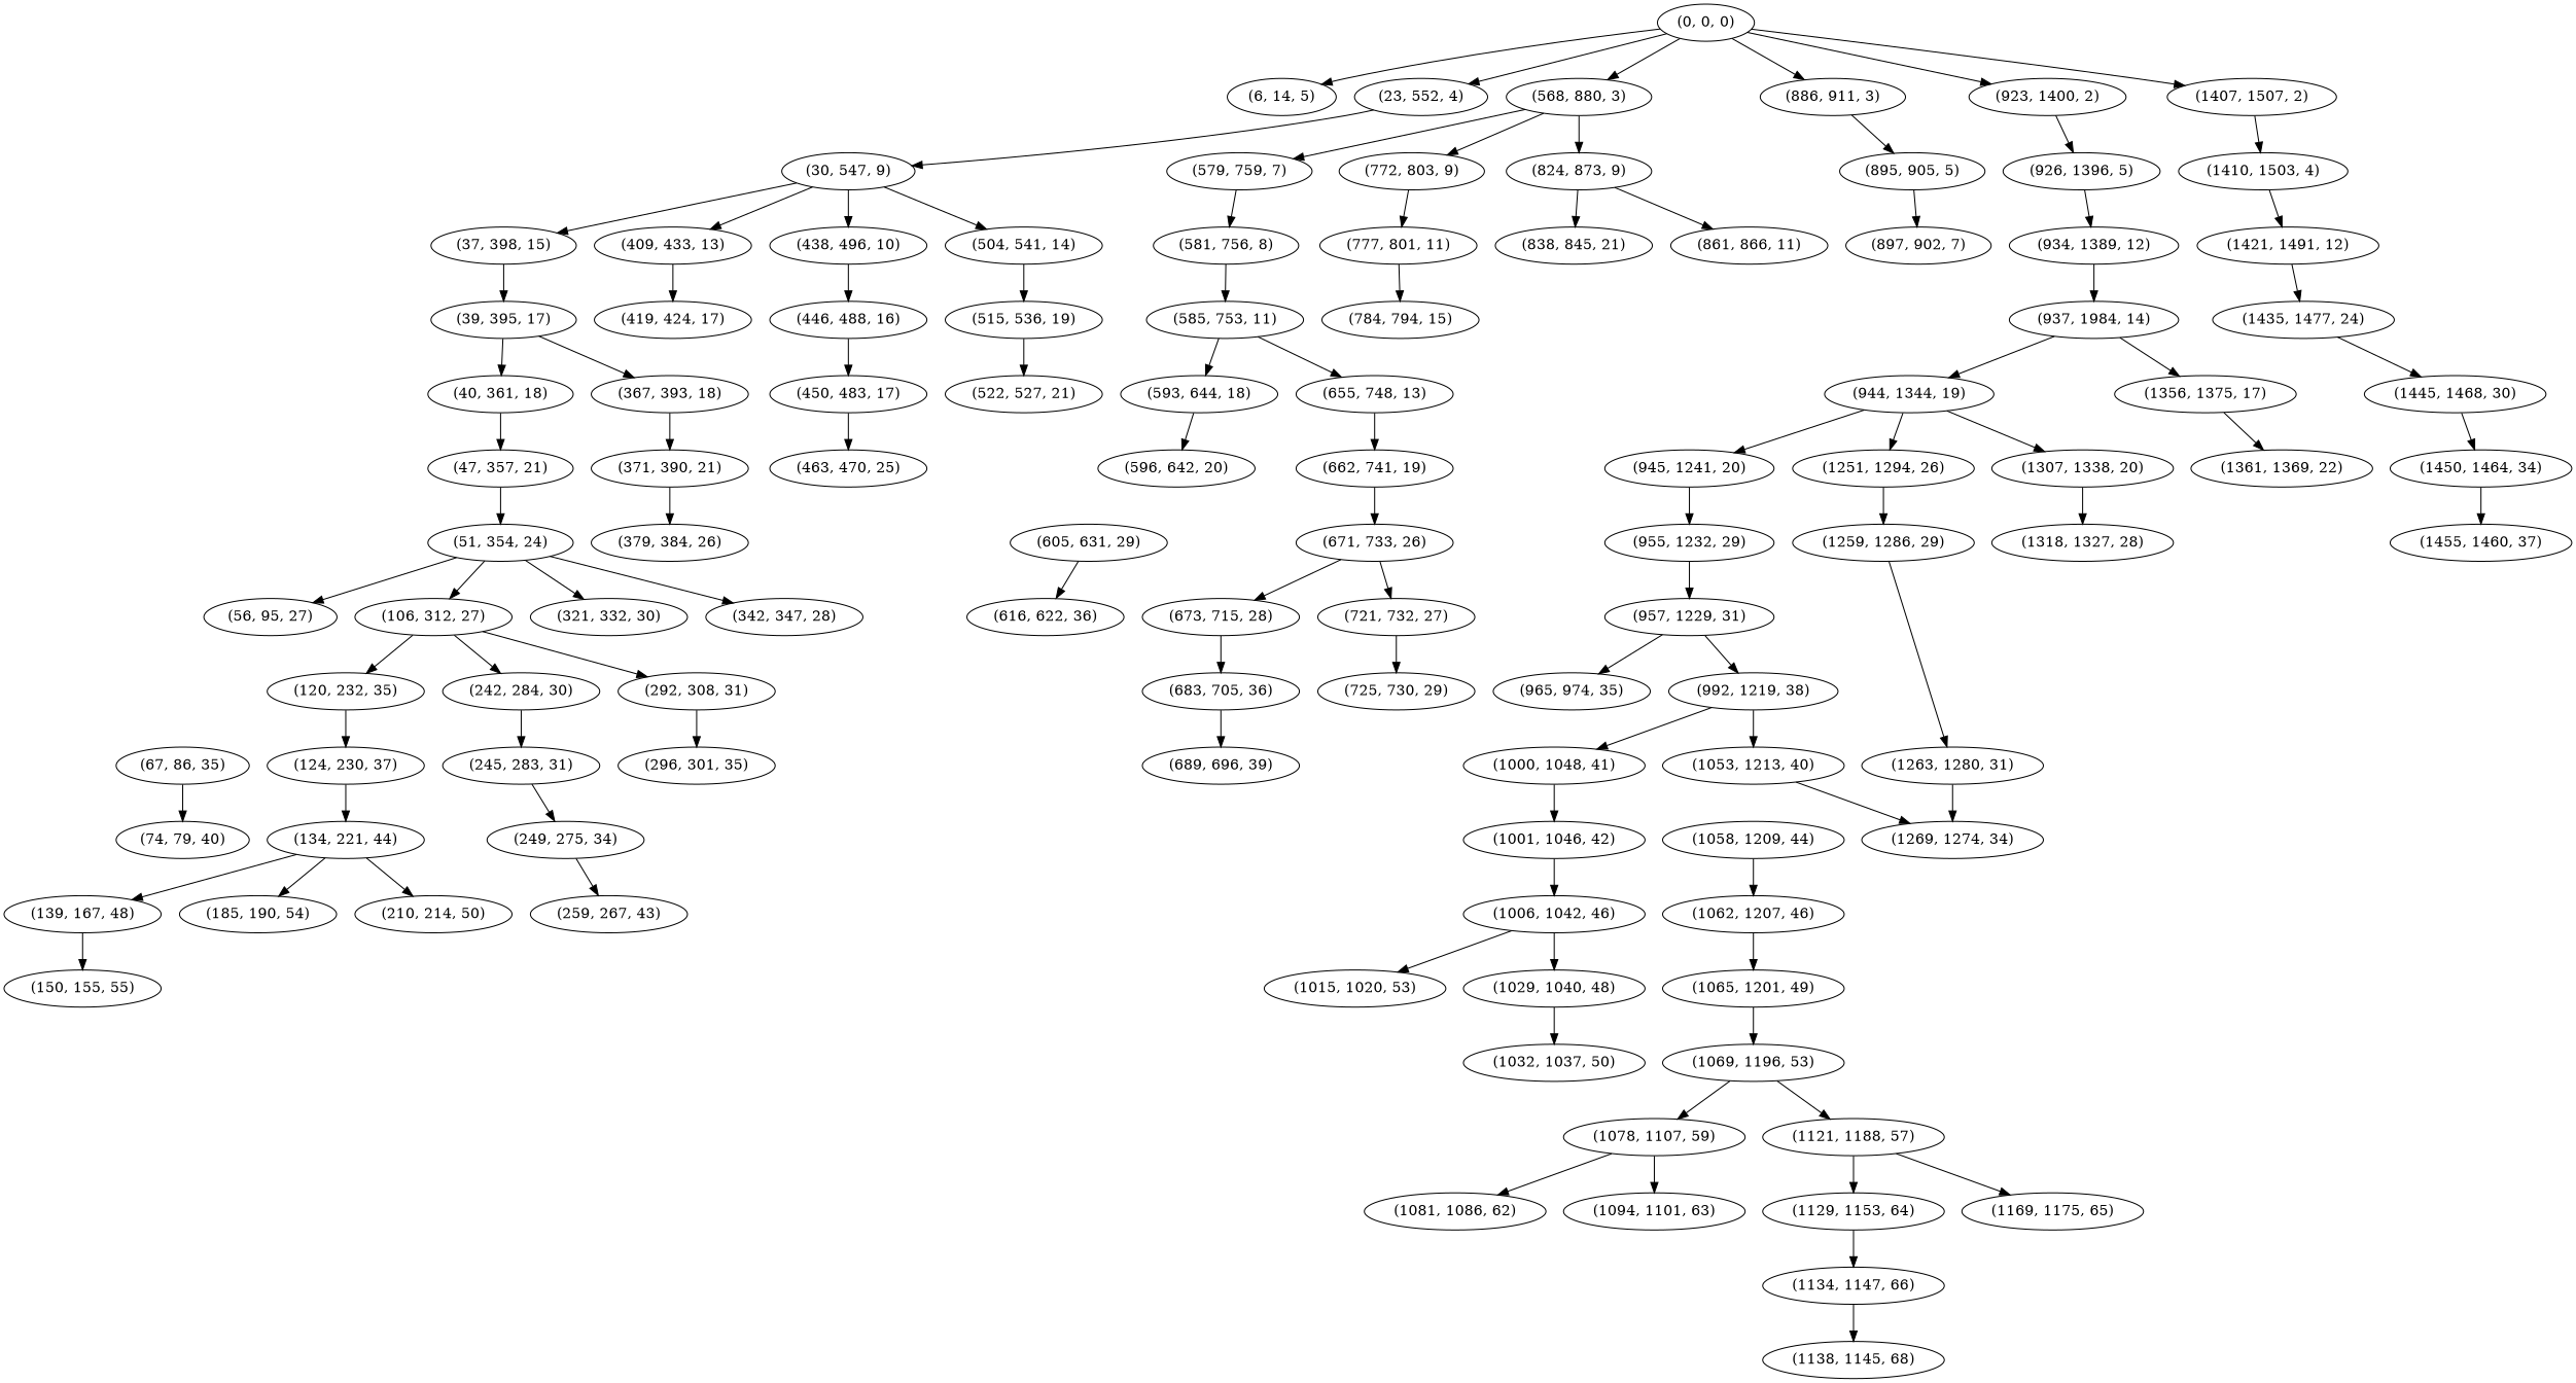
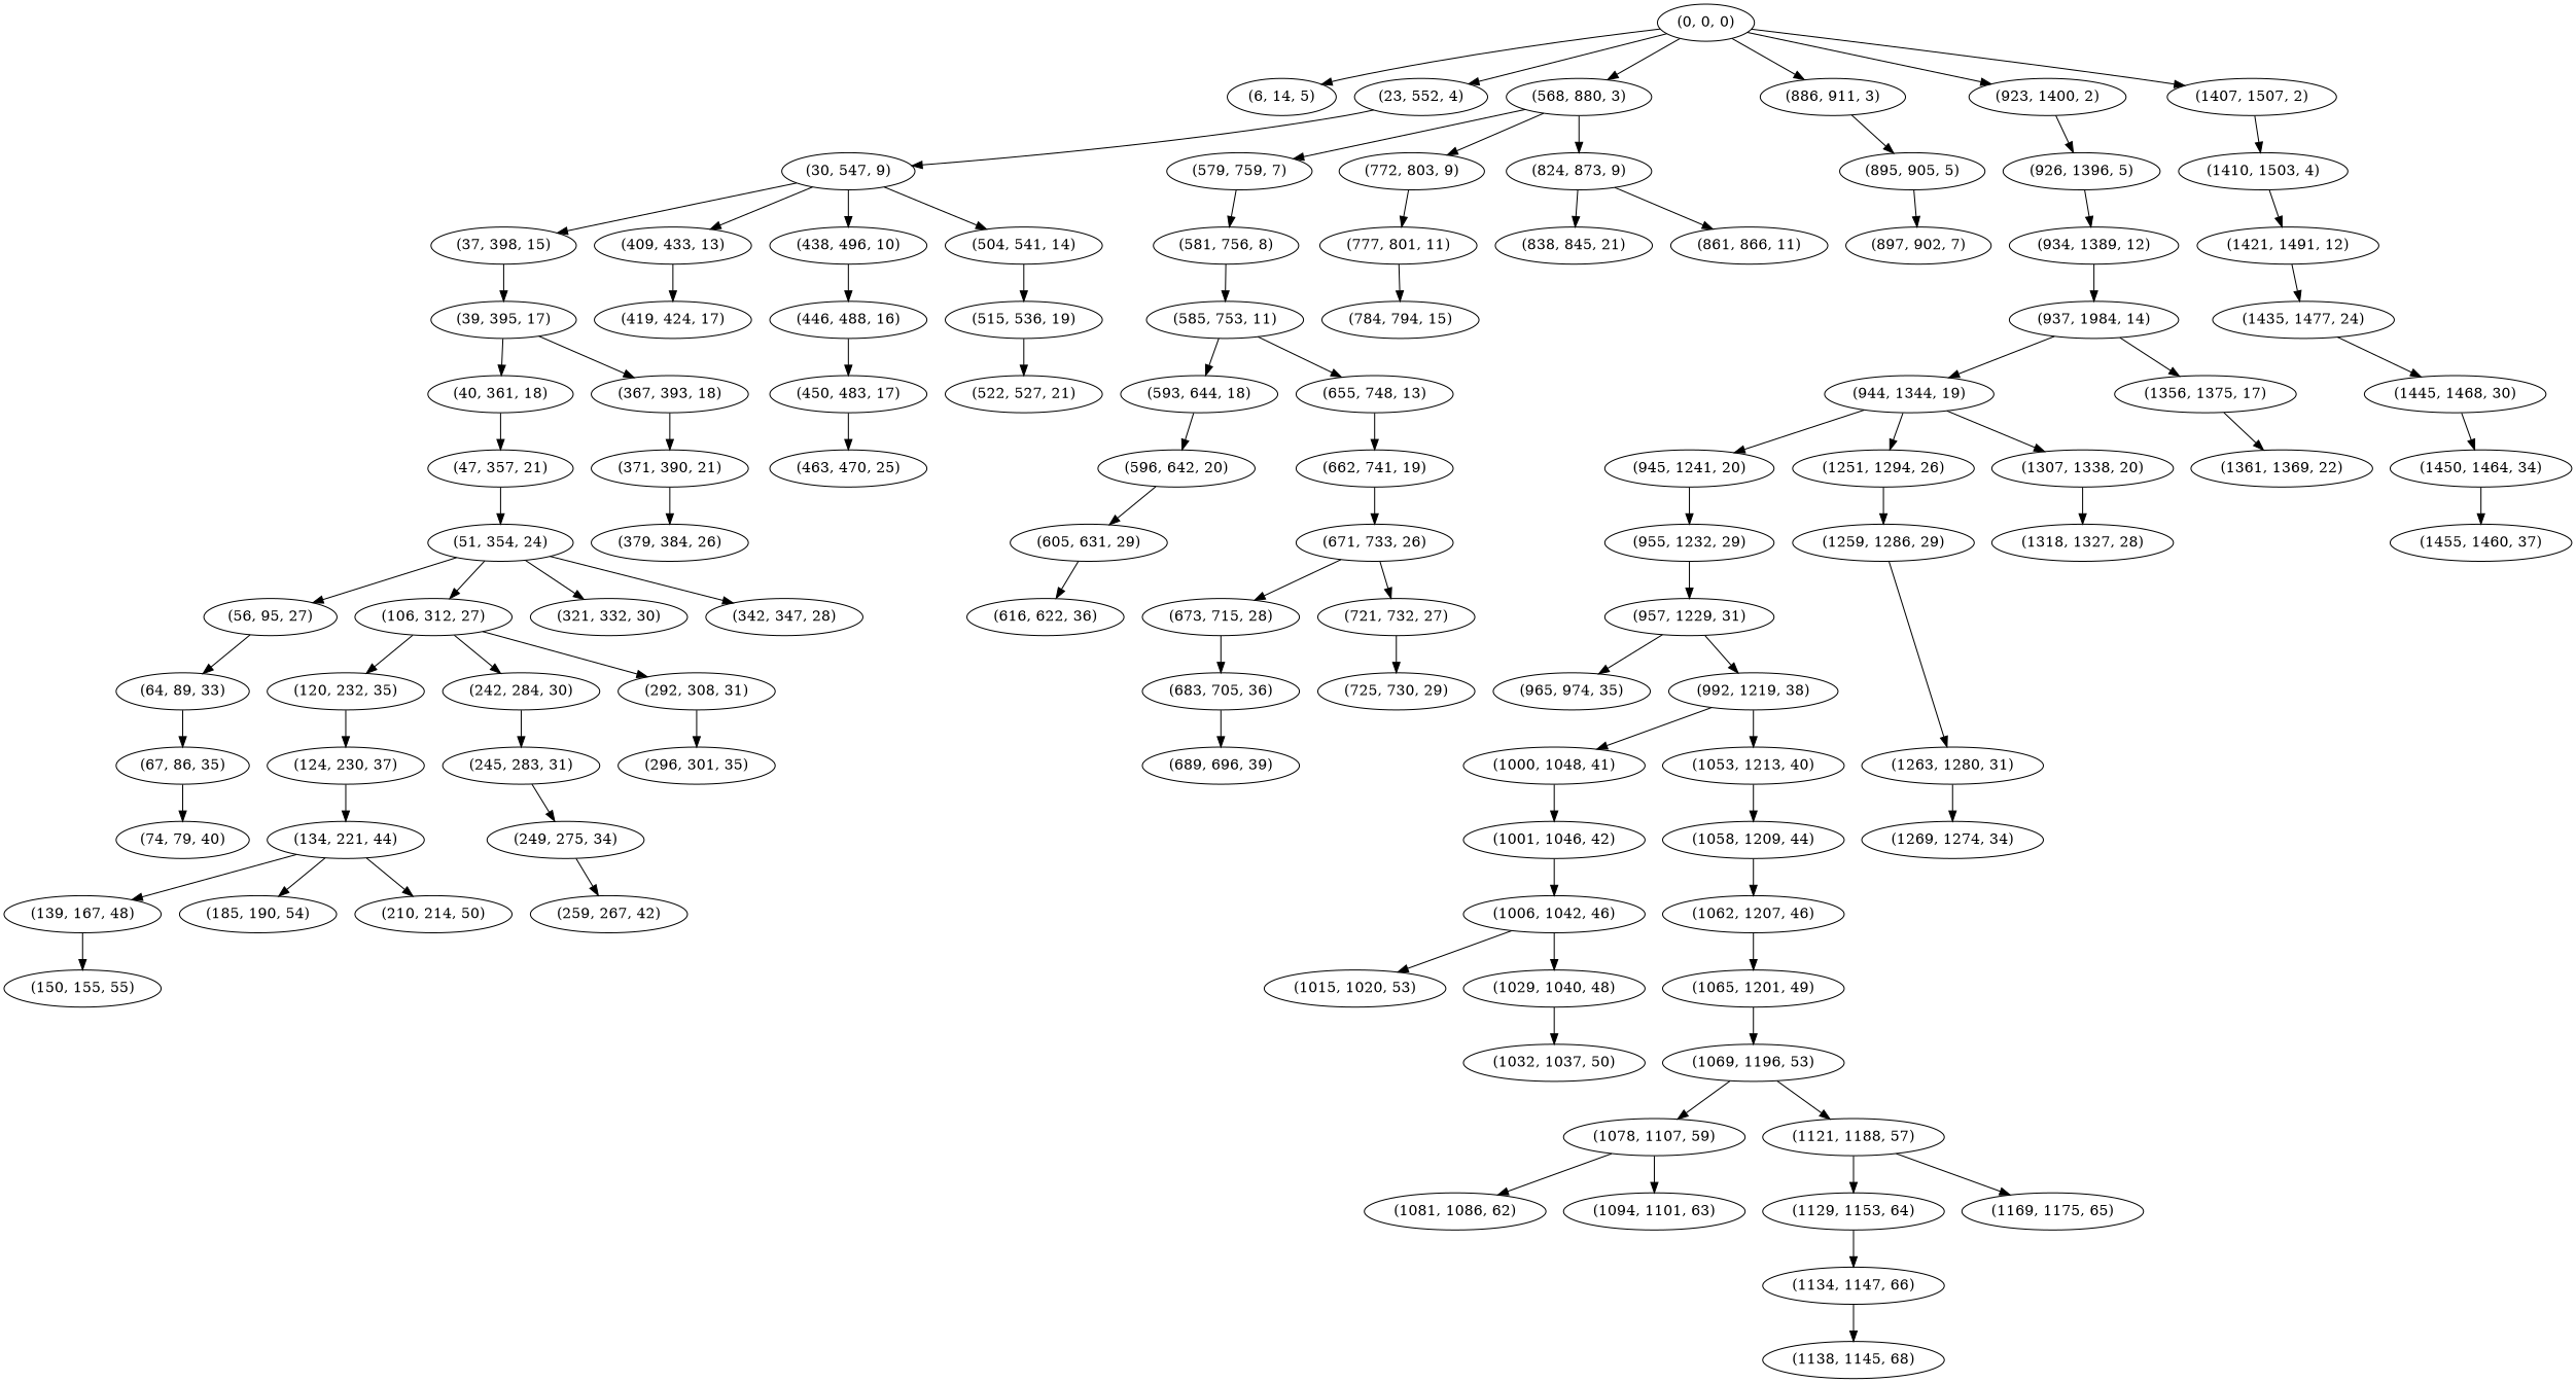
  digraph {
    "(0, 0, 0)"
    "(6, 14, 5)"
    "(23, 552, 4)"
    "(568, 880, 3)"
    "(886, 911, 3)"
    "(923, 1400, 2)"
    "(1407, 1507, 2)"
    "(30, 547, 9)"
    "(579, 759, 7)"
    "(772, 803, 9)"
    "(824, 873, 9)"
    "(895, 905, 5)"
    "(926, 1396, 5)"
    "(1410, 1503, 4)"
    "(37, 398, 15)"
    "(409, 433, 13)"
    "(438, 496, 10)"
    "(504, 541, 14)"
    "(39, 395, 17)"
    "(419, 424, 17)"
    "(446, 488, 16)"
    "(515, 536, 19)"
    "(40, 361, 18)"
    "(367, 393, 18)"
    "(47, 357, 21)"
    "(371, 390, 21)"
    "(51, 354, 24)"
    "(56, 95, 27)"
    "(106, 312, 27)"
    "(321, 332, 30)"
    "(342, 347, 28)"
+   "(64, 89, 33)"
    "(120, 232, 35)"
    "(242, 284, 30)"
    "(292, 308, 31)"
    "(67, 86, 35)"
    "(74, 79, 40)"
    "(124, 230, 37)"
    "(245, 283, 31)"
    "(296, 301, 35)"
    "(134, 221, 44)"
    "(139, 167, 48)"
    "(185, 190, 54)"
    "(210, 214, 50)"
    "(150, 155, 55)"
    "(249, 275, 34)"
-   "(259, 267, 42)" [label="(259, 267, 43)"]
+   "(259, 267, 42)"
    "(379, 384, 26)"
    "(450, 483, 17)"
    "(463, 470, 25)"
    "(522, 527, 21)"
    "(581, 756, 8)"
    "(777, 801, 11)"
    "(838, 845, 21)"
    "(861, 866, 11)"
    "(585, 753, 11)"
    "(593, 644, 18)"
    "(655, 748, 13)"
    "(596, 642, 20)"
    "(662, 741, 19)"
    "(605, 631, 29)"
    "(616, 622, 36)"
    "(671, 733, 26)"
    "(673, 715, 28)"
    "(721, 732, 27)"
    "(683, 705, 36)"
    "(725, 730, 29)"
    "(689, 696, 39)"
    "(784, 794, 15)"
    "(897, 902, 7)"
    "(934, 1389, 12)"
    n72 [label="(937, 1984, 14)"]
    "(944, 1344, 19)"
    "(1356, 1375, 17)"
    "(945, 1241, 20)"
    "(1251, 1294, 26)"
    "(1307, 1338, 20)"
    "(1361, 1369, 22)"
    "(955, 1232, 29)"
    "(1259, 1286, 29)"
    "(1318, 1327, 28)"
    "(957, 1229, 31)"
    "(965, 974, 35)"
    "(992, 1219, 38)"
    "(1000, 1048, 41)"
    "(1053, 1213, 40)"
    "(1001, 1046, 42)"
    "(1058, 1209, 44)"
    "(1006, 1042, 46)"
    "(1015, 1020, 53)"
    "(1029, 1040, 48)"
    "(1032, 1037, 50)"
    "(1062, 1207, 46)"
    "(1065, 1201, 49)"
    "(1069, 1196, 53)"
    "(1078, 1107, 59)"
    "(1121, 1188, 57)"
    "(1081, 1086, 62)"
    "(1094, 1101, 63)"
    "(1129, 1153, 64)"
    "(1169, 1175, 65)"
    "(1134, 1147, 66)"
    "(1138, 1145, 68)"
    "(1263, 1280, 31)"
    "(1269, 1274, 34)"
    "(1421, 1491, 12)"
    "(1435, 1477, 24)"
    "(1445, 1468, 30)"
    "(1450, 1464, 34)"
    "(1455, 1460, 37)"
    "(0, 0, 0)" -> "(6, 14, 5)"
    "(0, 0, 0)" -> "(23, 552, 4)"
    "(0, 0, 0)" -> "(568, 880, 3)"
    "(0, 0, 0)" -> "(886, 911, 3)"
    "(0, 0, 0)" -> "(923, 1400, 2)"
    "(0, 0, 0)" -> "(1407, 1507, 2)"
    "(23, 552, 4)" -> "(30, 547, 9)"
    "(568, 880, 3)" -> "(579, 759, 7)"
    "(568, 880, 3)" -> "(772, 803, 9)"
    "(568, 880, 3)" -> "(824, 873, 9)"
    "(886, 911, 3)" -> "(895, 905, 5)"
    "(923, 1400, 2)" -> "(926, 1396, 5)"
    "(1407, 1507, 2)" -> "(1410, 1503, 4)"
    "(30, 547, 9)" -> "(37, 398, 15)"
    "(30, 547, 9)" -> "(409, 433, 13)"
    "(30, 547, 9)" -> "(438, 496, 10)"
    "(30, 547, 9)" -> "(504, 541, 14)"
    "(579, 759, 7)" -> "(581, 756, 8)"
    "(772, 803, 9)" -> "(777, 801, 11)"
    "(824, 873, 9)" -> "(838, 845, 21)"
    "(824, 873, 9)" -> "(861, 866, 11)"
    "(895, 905, 5)" -> "(897, 902, 7)"
    "(926, 1396, 5)" -> "(934, 1389, 12)"
    "(1410, 1503, 4)" -> "(1421, 1491, 12)"
    "(37, 398, 15)" -> "(39, 395, 17)"
    "(409, 433, 13)" -> "(419, 424, 17)"
    "(438, 496, 10)" -> "(446, 488, 16)"
    "(504, 541, 14)" -> "(515, 536, 19)"
    "(39, 395, 17)" -> "(40, 361, 18)"
    "(39, 395, 17)" -> "(367, 393, 18)"
    "(446, 488, 16)" -> "(450, 483, 17)"
    "(515, 536, 19)" -> "(522, 527, 21)"
    "(40, 361, 18)" -> "(47, 357, 21)"
    "(367, 393, 18)" -> "(371, 390, 21)"
    "(47, 357, 21)" -> "(51, 354, 24)"
    "(371, 390, 21)" -> "(379, 384, 26)"
    "(51, 354, 24)" -> "(56, 95, 27)"
    "(51, 354, 24)" -> "(106, 312, 27)"
    "(51, 354, 24)" -> "(321, 332, 30)"
    "(51, 354, 24)" -> "(342, 347, 28)"
+   "(56, 95, 27)" -> "(64, 89, 33)"
    "(106, 312, 27)" -> "(120, 232, 35)"
    "(106, 312, 27)" -> "(242, 284, 30)"
    "(106, 312, 27)" -> "(292, 308, 31)"
+   "(64, 89, 33)" -> "(67, 86, 35)"
    "(120, 232, 35)" -> "(124, 230, 37)"
    "(242, 284, 30)" -> "(245, 283, 31)"
    "(292, 308, 31)" -> "(296, 301, 35)"
    "(67, 86, 35)" -> "(74, 79, 40)"
    "(124, 230, 37)" -> "(134, 221, 44)"
    "(245, 283, 31)" -> "(249, 275, 34)"
    "(134, 221, 44)" -> "(139, 167, 48)"
    "(134, 221, 44)" -> "(185, 190, 54)"
    "(134, 221, 44)" -> "(210, 214, 50)"
    "(139, 167, 48)" -> "(150, 155, 55)"
    "(249, 275, 34)" -> "(259, 267, 42)"
    "(450, 483, 17)" -> "(463, 470, 25)"
    "(581, 756, 8)" -> "(585, 753, 11)"
    "(777, 801, 11)" -> "(784, 794, 15)"
    "(585, 753, 11)" -> "(593, 644, 18)"
    "(585, 753, 11)" -> "(655, 748, 13)"
    "(593, 644, 18)" -> "(596, 642, 20)"
    "(655, 748, 13)" -> "(662, 741, 19)"
+   "(596, 642, 20)" -> "(605, 631, 29)"
    "(662, 741, 19)" -> "(671, 733, 26)"
    "(605, 631, 29)" -> "(616, 622, 36)"
    "(671, 733, 26)" -> "(673, 715, 28)"
    "(671, 733, 26)" -> "(721, 732, 27)"
    "(673, 715, 28)" -> "(683, 705, 36)"
    "(721, 732, 27)" -> "(725, 730, 29)"
    "(683, 705, 36)" -> "(689, 696, 39)"
    "(934, 1389, 12)" -> n72
    n72 -> "(944, 1344, 19)"
    n72 -> "(1356, 1375, 17)"
    "(944, 1344, 19)" -> "(945, 1241, 20)"
    "(944, 1344, 19)" -> "(1251, 1294, 26)"
    "(944, 1344, 19)" -> "(1307, 1338, 20)"
    "(1356, 1375, 17)" -> "(1361, 1369, 22)"
    "(945, 1241, 20)" -> "(955, 1232, 29)"
    "(1251, 1294, 26)" -> "(1259, 1286, 29)"
    "(1307, 1338, 20)" -> "(1318, 1327, 28)"
    "(955, 1232, 29)" -> "(957, 1229, 31)"
    "(1259, 1286, 29)" -> "(1263, 1280, 31)"
    "(957, 1229, 31)" -> "(965, 974, 35)"
    "(957, 1229, 31)" -> "(992, 1219, 38)"
    "(992, 1219, 38)" -> "(1000, 1048, 41)"
    "(992, 1219, 38)" -> "(1053, 1213, 40)"
    "(1000, 1048, 41)" -> "(1001, 1046, 42)"
-   "(1053, 1213, 40)" -> "(1269, 1274, 34)"
+   "(1053, 1213, 40)" -> "(1058, 1209, 44)"
    "(1001, 1046, 42)" -> "(1006, 1042, 46)"
    "(1058, 1209, 44)" -> "(1062, 1207, 46)"
    "(1006, 1042, 46)" -> "(1015, 1020, 53)"
    "(1006, 1042, 46)" -> "(1029, 1040, 48)"
    "(1029, 1040, 48)" -> "(1032, 1037, 50)"
    "(1062, 1207, 46)" -> "(1065, 1201, 49)"
    "(1065, 1201, 49)" -> "(1069, 1196, 53)"
    "(1069, 1196, 53)" -> "(1078, 1107, 59)"
    "(1069, 1196, 53)" -> "(1121, 1188, 57)"
    "(1078, 1107, 59)" -> "(1081, 1086, 62)"
    "(1078, 1107, 59)" -> "(1094, 1101, 63)"
    "(1121, 1188, 57)" -> "(1129, 1153, 64)"
    "(1121, 1188, 57)" -> "(1169, 1175, 65)"
    "(1129, 1153, 64)" -> "(1134, 1147, 66)"
    "(1134, 1147, 66)" -> "(1138, 1145, 68)"
    "(1263, 1280, 31)" -> "(1269, 1274, 34)"
    "(1421, 1491, 12)" -> "(1435, 1477, 24)"
    "(1435, 1477, 24)" -> "(1445, 1468, 30)"
    "(1445, 1468, 30)" -> "(1450, 1464, 34)"
    "(1450, 1464, 34)" -> "(1455, 1460, 37)"
  }
